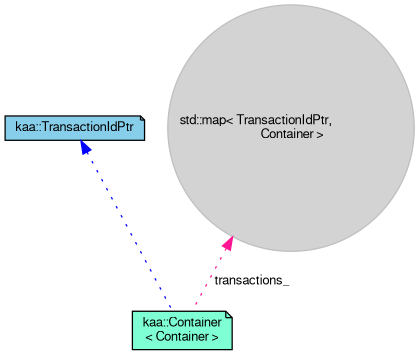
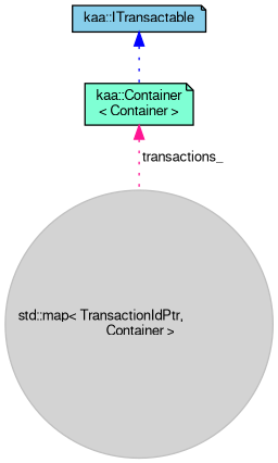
  digraph {
    node [color=black fontname=FreeSans fontsize=10 shape=note style=filled]
    edge [dir=back fontname=FreeSans fontsize=10 labelfontname=FreeSans labelfontsize=10 style=dotted]
    n1 [fillcolor=aquamarine fontcolor=black height=0.2 label="kaa::Container\l\< Container \>" width=0.4]
-   n2 [fillcolor=skyblue height=0.2 label="kaa::TransactionIdPtr" width=0.4]
+   n2 [fillcolor=skyblue height=0.2 label="kaa::ITransactable" width=0.4]
    n3 [color=grey75 fillcolor=lightgrey height=0.2 label="std::map\< TransactionIdPtr,\l Container \>" shape=circle width=0.4]
    n2 -> n1 [color=blue]
-   n3 -> n1 [color=deeppink label=" transactions_"]
+   n1 -> n3 [color=deeppink label=" transactions_"]
  }
